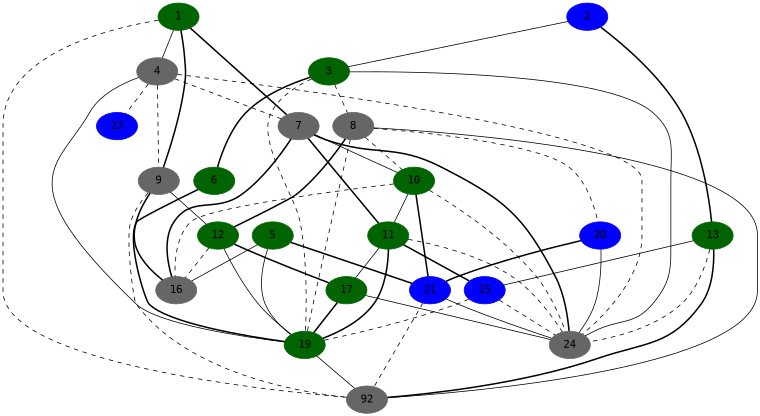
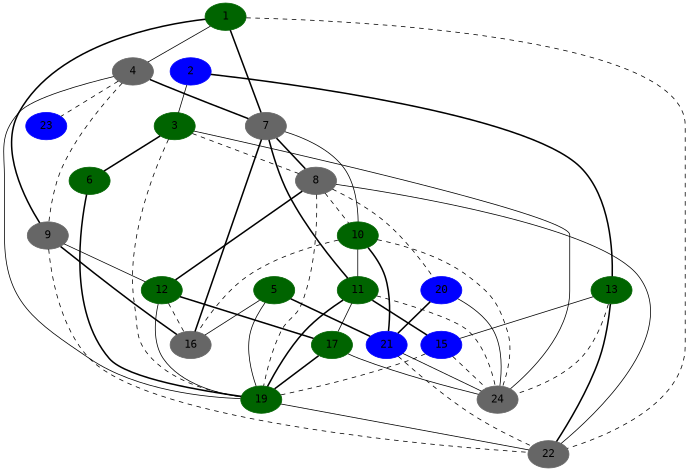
  graph {
    fontname="DejaVu Sans Mono"
    node [color=darkgreen fontname="DejaVu Sans Mono" style=filled]
    edge [fontname="DejaVu Sans Mono" style=dashed weight=1.0]
    4 [color=gray40]
    1
    7 [color=gray40]
    9 [color=gray40]
-   22 [color=gray40 label=92]
+   22 [color=gray40]
    19
    24 [color=gray40]
    23 [color=blue]
    8 [color=gray40]
    16 [color=gray40]
    10
    11
    12
    2 [color=blue]
    3
    13
    6
    15 [color=blue]
    20 [color=blue]
    5
    21 [color=blue]
    17
-   4 -- 7
+   4 -- 7 [style=bold]
    4 -- 9
    4 -- 19 [style=solid]
-   4 -- 24
    4 -- 23
    1 -- 4 [style=solid weight=2.0]
    1 -- 7 [style=bold weight=2.0]
    1 -- 9 [style=bold]
    1 -- 22
-   7 -- 24 [style=bold]
+   7 -- 8 [style=bold]
    7 -- 16 [style=bold]
    7 -- 10 [style=solid weight=2.0]
    7 -- 11 [style=bold]
    9 -- 22
    9 -- 16 [style=bold]
    9 -- 12 [style=solid]
    19 -- 22 [style=solid]
    8 -- 22 [style=solid]
    8 -- 19 [weight=2.0]
    8 -- 10
    8 -- 12 [style=bold weight=2.0]
    8 -- 20
    10 -- 24
    10 -- 16
    10 -- 11 [style=solid weight=2.0]
    10 -- 21 [style=bold]
    11 -- 19 [style=bold]
    11 -- 24
    11 -- 15 [style=bold]
    11 -- 17 [style=solid]
    12 -- 19 [style=solid weight=2.0]
    12 -- 16
    12 -- 17 [style=bold weight=4.0]
    2 -- 3 [style=solid]
    2 -- 13 [style=bold]
    3 -- 19 [weight=2.0]
    3 -- 24 [style=solid]
    3 -- 8
    3 -- 6 [style=bold]
    13 -- 22 [style=bold]
    13 -- 24
    13 -- 15 [style=solid weight=2.0]
    6 -- 19 [style=bold]
    15 -- 19
    15 -- 24
    20 -- 24 [style=solid]
    20 -- 21 [style=bold weight=2.0]
    5 -- 19 [style=solid]
    5 -- 16 [style=solid]
    5 -- 21 [style=bold]
    21 -- 22
    21 -- 24 [style=solid]
    17 -- 19 [style=bold weight=3.0]
    17 -- 24 [style=solid]
  }
